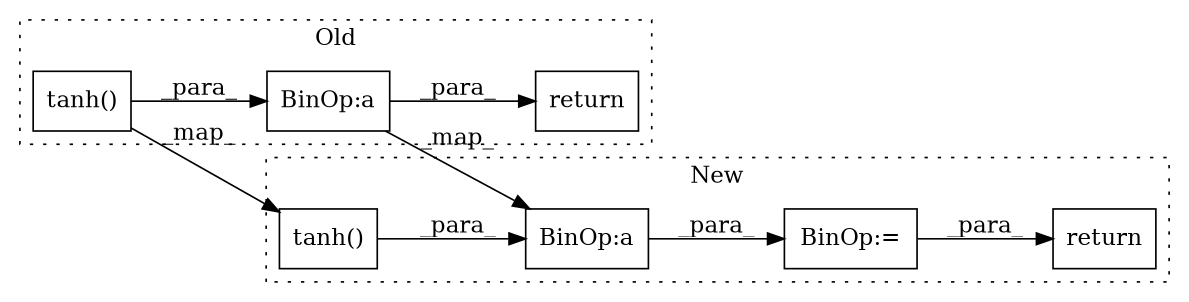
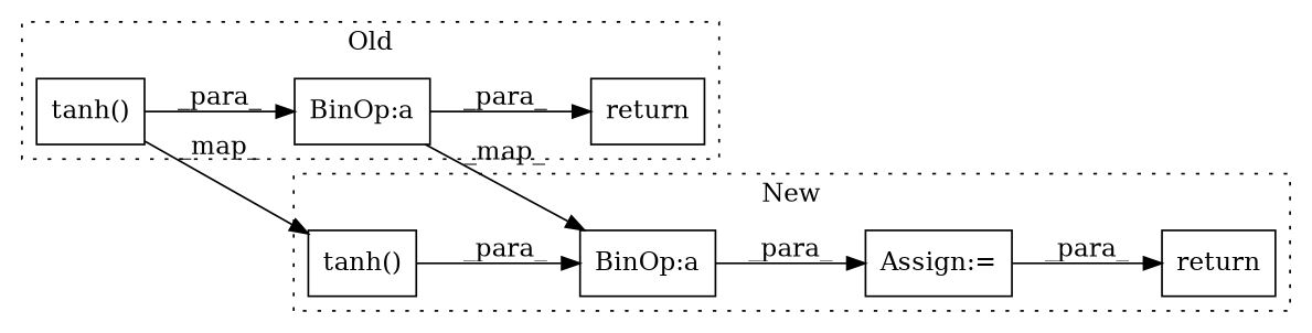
  digraph {
    rankdir=LR
    node [a=75 l=3 shape=box]
    n1 [l="11,2" label="tanh()" s="3022,3046"]
    n2 [a=82 label="BinOp:a" s=3018]
    n3 [a=93 l=7 label=return s=3010]
    n4 [l="11,2" label="tanh()" s="3109,3151"]
-   n5 [a=68 label="BinOp:=" s=3101]
+   n5 [a=68 label="Assign:=" s=3101]
    n6 [a=82 label="BinOp:a" s=3105]
    n7 [a=93 l=7 label=return s=3163]
    subgraph cluster_1 {
      label=Old
      style=dotted
      n1
      n2
      n3
    }
    subgraph cluster_2 {
      label=New
      style=dotted
      n4
      n5
      n6
      n7
    }
    n1 -> n2 [label=_para_]
    n1 -> n4 [label=_map_]
    n2 -> n3 [label=_para_]
    n2 -> n6 [label=_map_]
    n4 -> n6 [label=_para_]
    n5 -> n7 [label=_para_]
    n6 -> n5 [label=_para_]
  }
